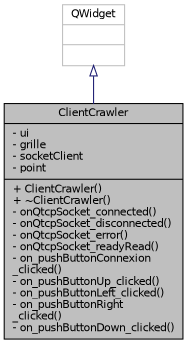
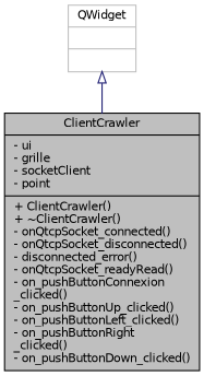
  digraph {
    node [fontname=Helvetica fontsize=10 shape=record style=filled]
-   n1 [color=black fillcolor=grey75 fontcolor=black height=0.2 label="{ClientCrawler\n|- ui\l- grille\l- socketClient\l- point\l|+ ClientCrawler()\l+ ~ClientCrawler()\l- onQtcpSocket_connected()\l- onQtcpSocket_disconnected()\l- onQtcpSocket_error()\l- onQtcpSocket_readyRead()\l- on_pushButtonConnexion\l_clicked()\l- on_pushButtonUp_clicked()\l- on_pushButtonLeft_clicked()\l- on_pushButtonRight\l_clicked()\l- on_pushButtonDown_clicked()\l}" width=0.4]
+   n1 [color=black fillcolor=grey75 fontcolor=black height=0.2 label="{ClientCrawler\n|- ui\l- grille\l- socketClient\l- point\l|+ ClientCrawler()\l+ ~ClientCrawler()\l- onQtcpSocket_connected()\l- onQtcpSocket_disconnected()\l- disconnected_error()\l- onQtcpSocket_readyRead()\l- on_pushButtonConnexion\l_clicked()\l- on_pushButtonUp_clicked()\l- on_pushButtonLeft_clicked()\l- on_pushButtonRight\l_clicked()\l- on_pushButtonDown_clicked()\l}" width=0.4]
    n2 [color=grey75 fillcolor=white height=0.2 label="{QWidget\n||}" width=0.4]
    n2 -> n1 [arrowtail=onormal color=midnightblue dir=back fontname=Helvetica fontsize=10 labelfontname=Helvetica labelfontsize=10 style=solid]
  }
